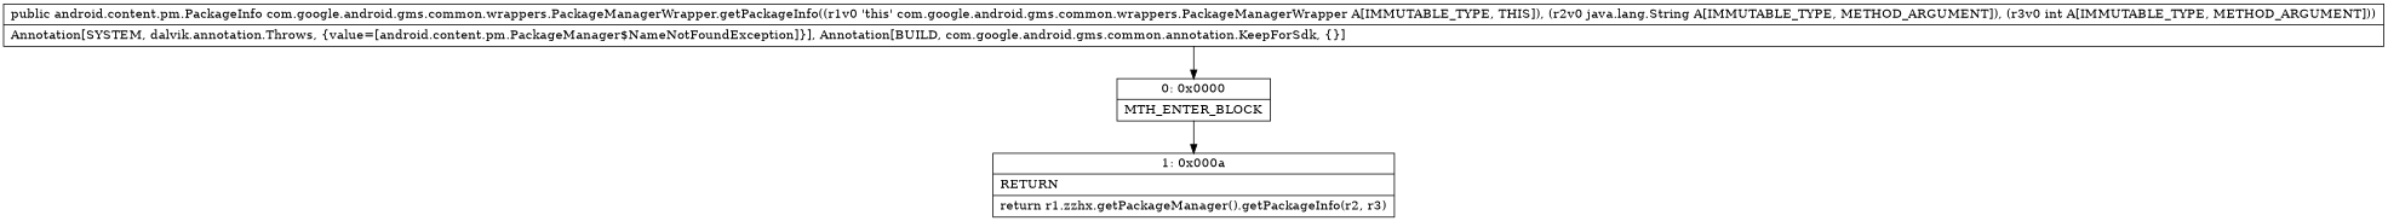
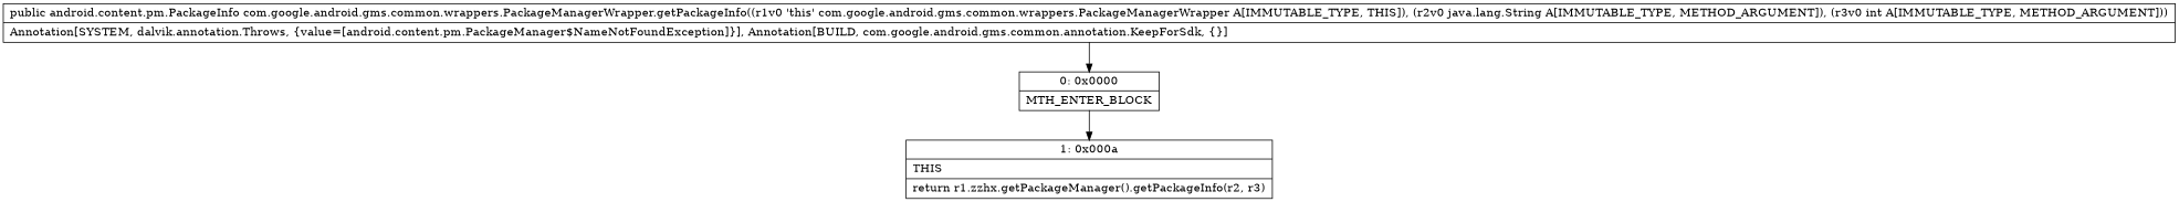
  digraph {
    node [shape=record]
    n1 [label="{0\:\ 0x0000|MTH_ENTER_BLOCK\l}"]
-   n2 [label="{1\:\ 0x000a|RETURN\l|return r1.zzhx.getPackageManager().getPackageInfo(r2, r3)\l}"]
+   n2 [label="{1\:\ 0x000a|THIS\l|return r1.zzhx.getPackageManager().getPackageInfo(r2, r3)\l}"]
    n3 [label="{public android.content.pm.PackageInfo com.google.android.gms.common.wrappers.PackageManagerWrapper.getPackageInfo((r1v0 'this' com.google.android.gms.common.wrappers.PackageManagerWrapper A[IMMUTABLE_TYPE, THIS]), (r2v0 java.lang.String A[IMMUTABLE_TYPE, METHOD_ARGUMENT]), (r3v0 int A[IMMUTABLE_TYPE, METHOD_ARGUMENT]))  | Annotation[SYSTEM, dalvik.annotation.Throws, \{value=[android.content.pm.PackageManager$NameNotFoundException]\}], Annotation[BUILD, com.google.android.gms.common.annotation.KeepForSdk, \{\}]\l}"]
    n1 -> n2
    n3 -> n1
  }
